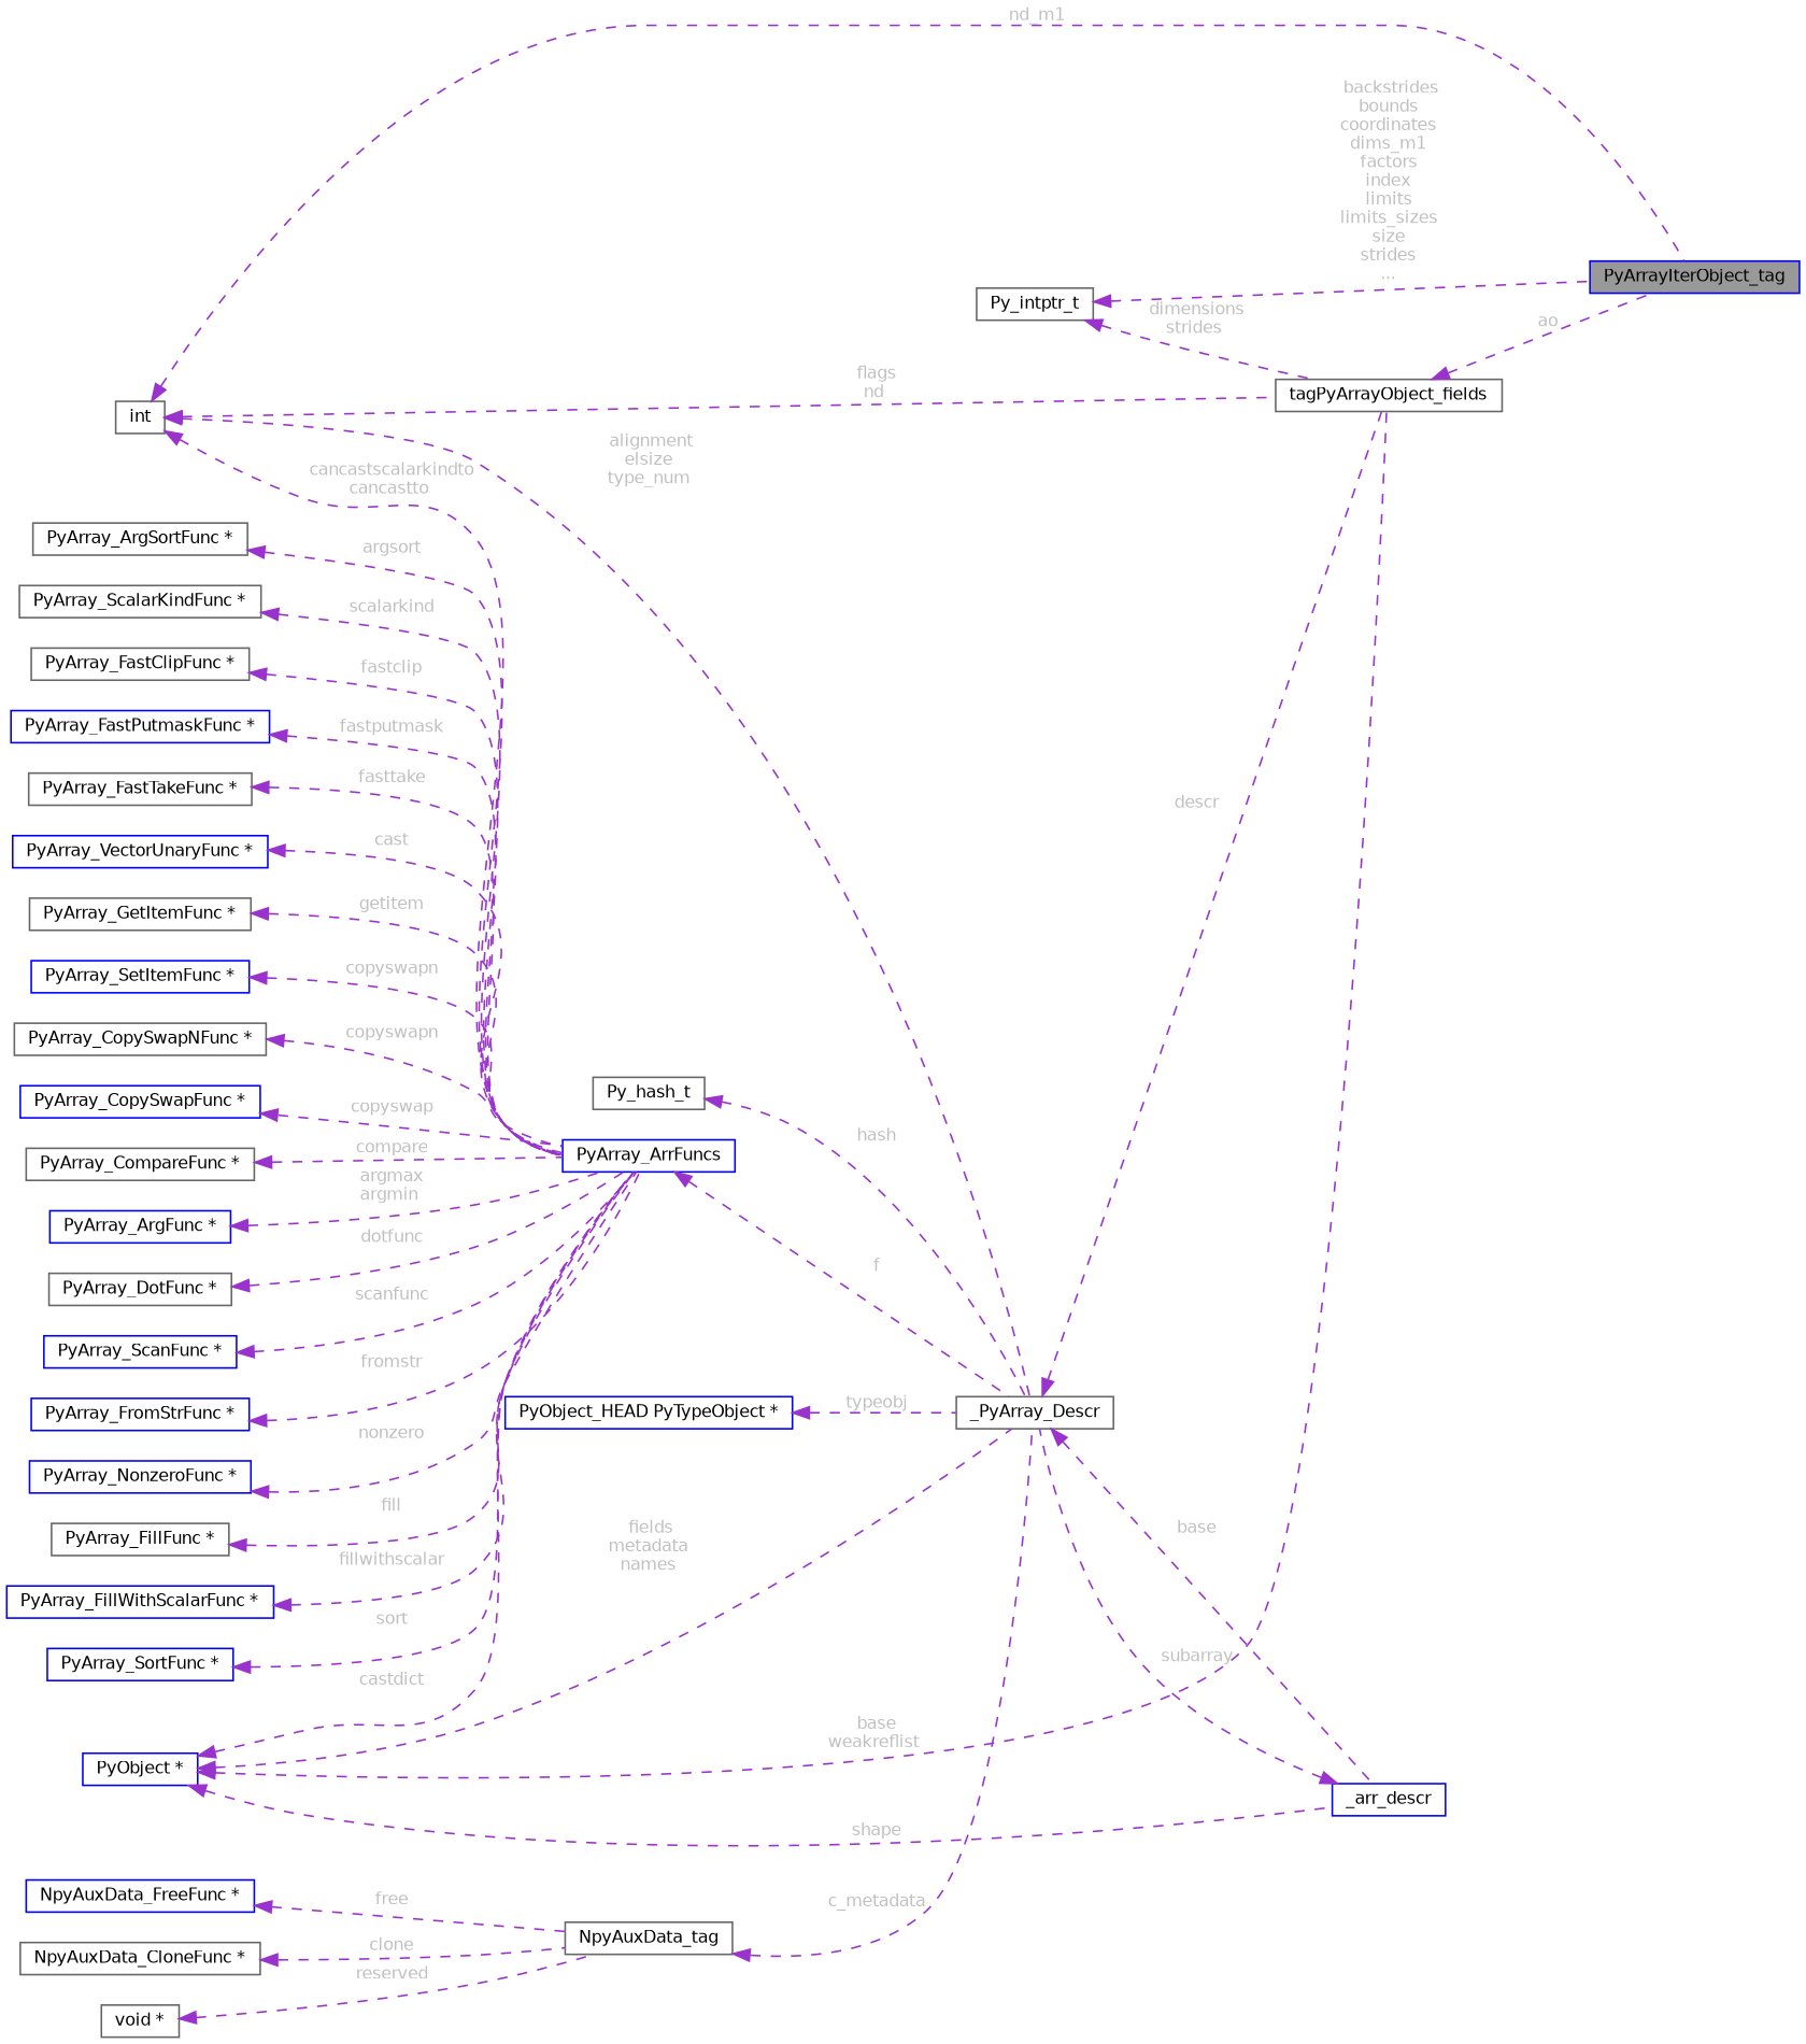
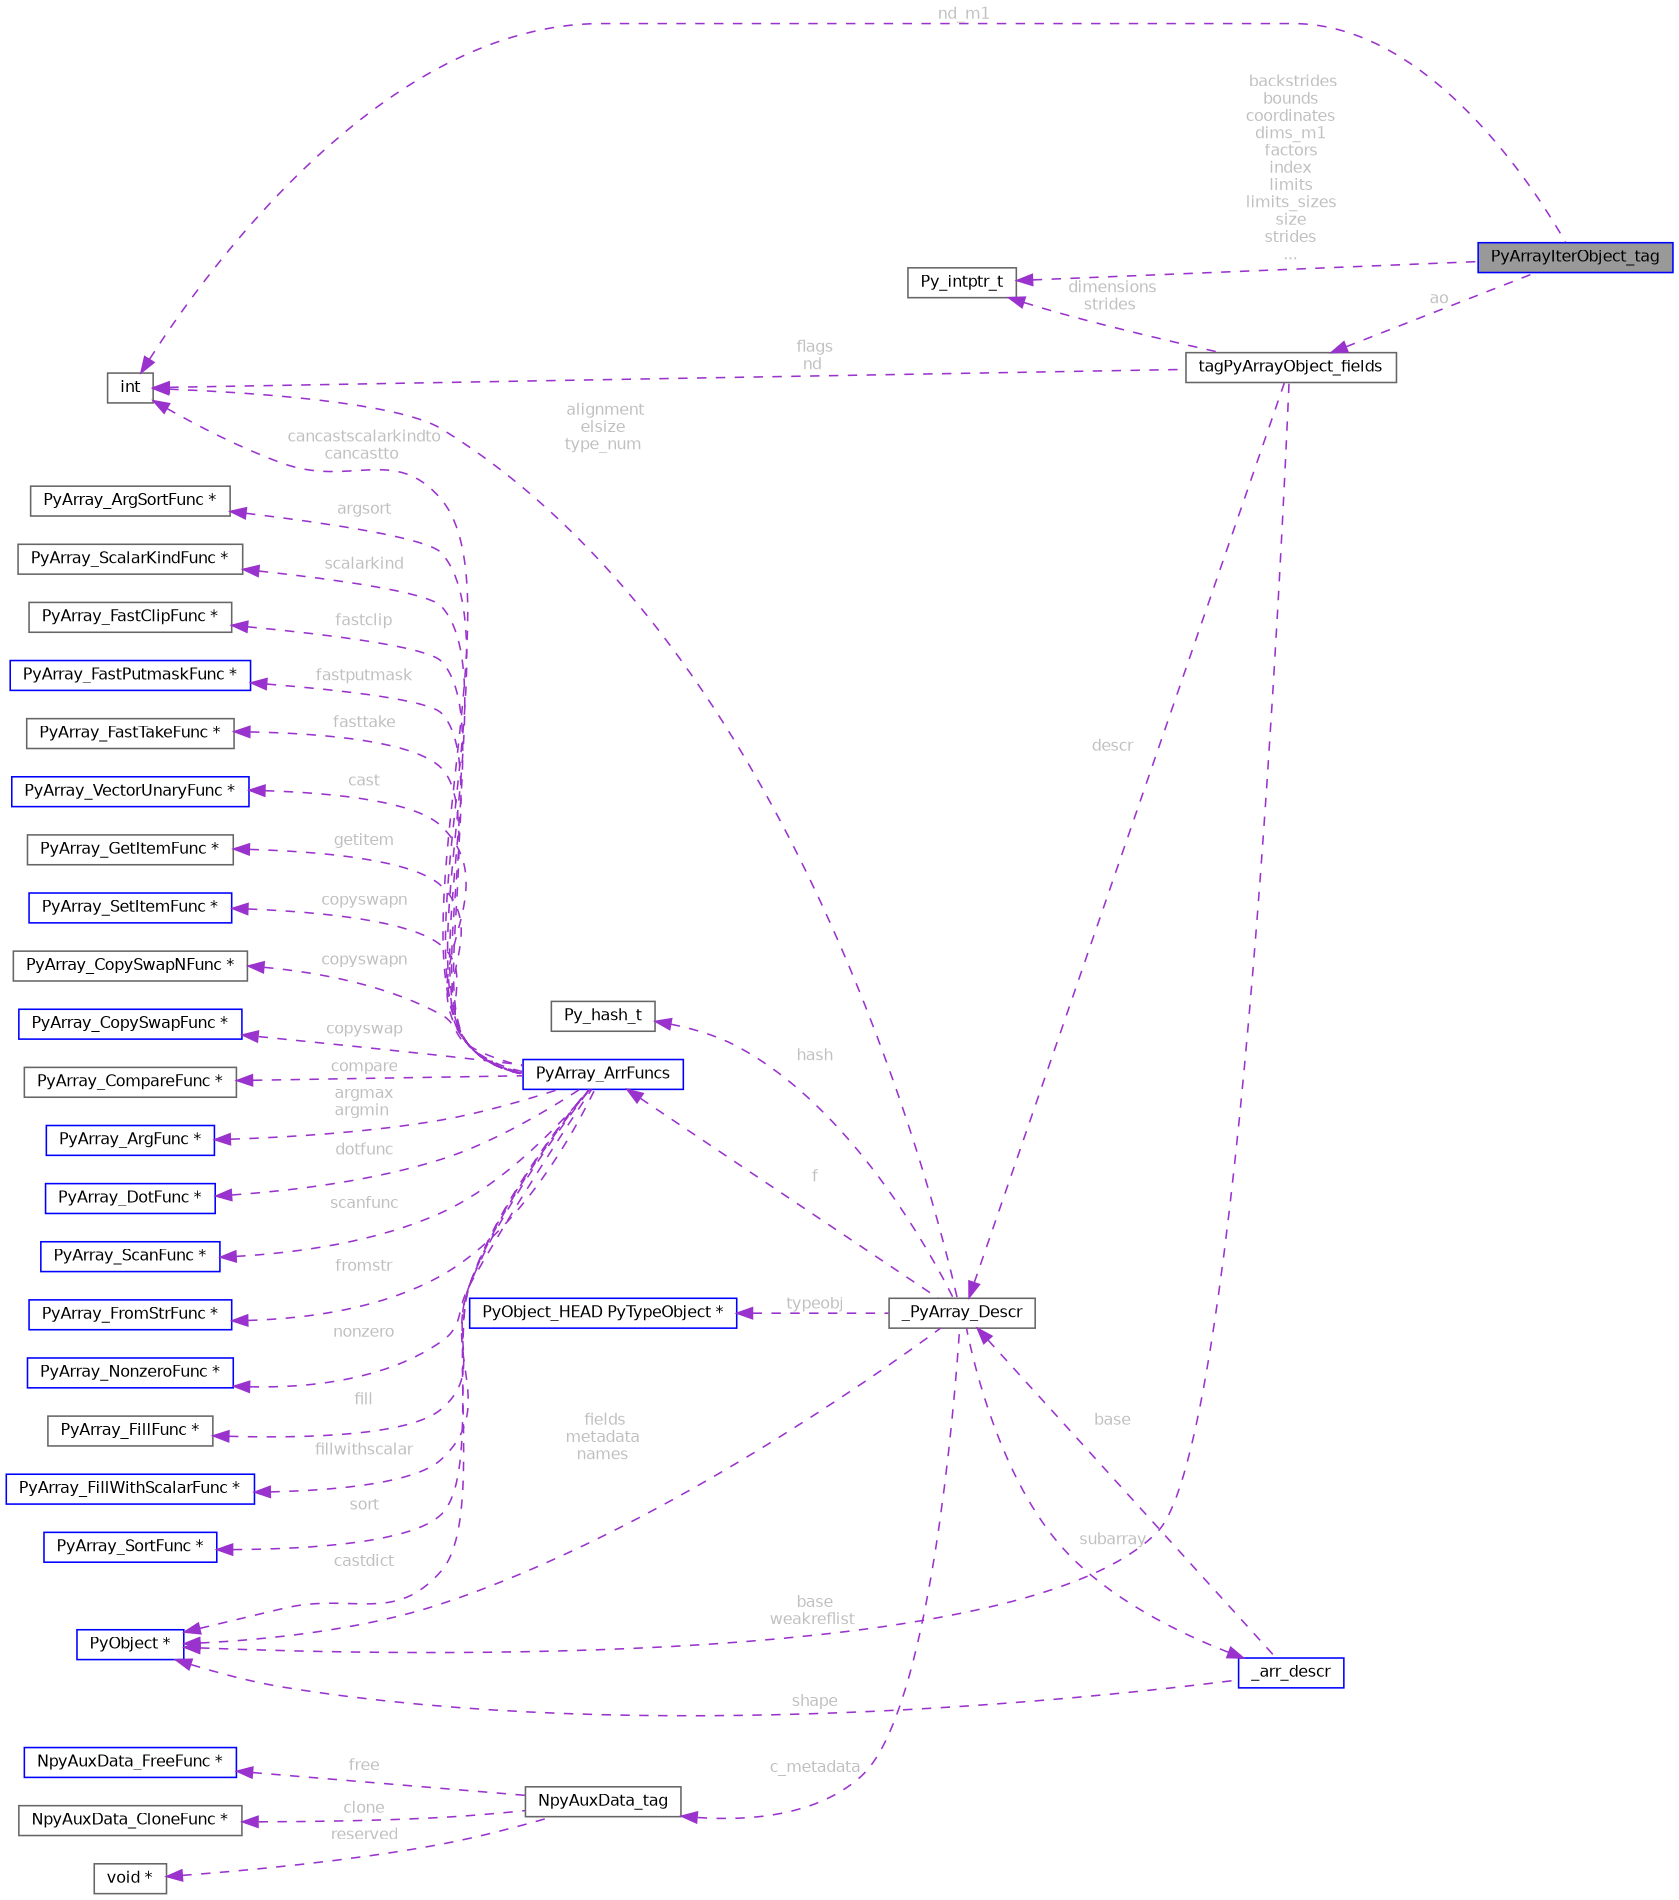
  digraph {
    rankdir=LR
    node [color=gray40 fillcolor=white fontname=Helvetica fontsize=10 shape=box style=filled]
    edge [color=darkorchid3 dir=back fontcolor=grey fontname=Helvetica fontsize=10 labelfontname=Helvetica labelfontsize=10 style=dashed]
    n1 [color=blue fillcolor=grey60 fontcolor=black height=0.2 label=PyArrayIterObject_tag width=0.4]
    n2 [height=0.2 label=int width=0.4]
    n3 [height=0.2 label=tagPyArrayObject_fields width=0.4]
    n4 [height=0.2 label=_PyArray_Descr width=0.4]
    n5 [color=blue height=0.2 label=PyArray_ArrFuncs width=0.4]
    n6 [color=blue height=0.2 label=_arr_descr width=0.4]
    n7 [height=0.2 label=Py_intptr_t width=0.4]
    n8 [color=blue height=0.2 label="PyObject *" width=0.4]
    n9 [color=blue height=0.2 label="PyObject_HEAD PyTypeObject *" width=0.4]
    n10 [color=blue height=0.2 label="PyArray_VectorUnaryFunc *" width=0.4]
    n11 [height=0.2 label="PyArray_GetItemFunc *" width=0.4]
    n12 [color=blue height=0.2 label="PyArray_SetItemFunc *" width=0.4]
    n13 [height=0.2 label="PyArray_CopySwapNFunc *" width=0.4]
    n14 [color=blue height=0.2 label="PyArray_CopySwapFunc *" width=0.4]
    n15 [height=0.2 label="PyArray_CompareFunc *" width=0.4]
    n16 [color=blue height=0.2 label="PyArray_ArgFunc *" width=0.4]
-   n17 [height=0.2 label="PyArray_DotFunc *" width=0.4]
+   n17 [color=blue height=0.2 label="PyArray_DotFunc *" width=0.4]
    n18 [color=blue height=0.2 label="PyArray_ScanFunc *" width=0.4]
    n19 [color=blue height=0.2 label="PyArray_FromStrFunc *" width=0.4]
    n20 [color=blue height=0.2 label="PyArray_NonzeroFunc *" width=0.4]
    n21 [height=0.2 label="PyArray_FillFunc *" width=0.4]
    n22 [color=blue height=0.2 label="PyArray_FillWithScalarFunc *" width=0.4]
    n23 [color=blue height=0.2 label="PyArray_SortFunc *" width=0.4]
    n24 [height=0.2 label="PyArray_ArgSortFunc *" width=0.4]
    n25 [height=0.2 label="PyArray_ScalarKindFunc *" width=0.4]
    n26 [height=0.2 label="PyArray_FastClipFunc *" width=0.4]
    n27 [color=blue height=0.2 label="PyArray_FastPutmaskFunc *" width=0.4]
    n28 [height=0.2 label="PyArray_FastTakeFunc *" width=0.4]
    n29 [height=0.2 label=NpyAuxData_tag width=0.4]
    n30 [color=blue height=0.2 label="NpyAuxData_FreeFunc *" width=0.4]
    n31 [height=0.2 label="NpyAuxData_CloneFunc *" width=0.4]
    n32 [height=0.2 label="void *" width=0.4]
    n33 [height=0.2 label=Py_hash_t width=0.4]
    n2 -> n1 [label=" nd_m1"]
    n2 -> n3 [label=" flags\nnd"]
    n2 -> n4 [label=" alignment\nelsize\ntype_num"]
    n2 -> n5 [label=" cancastscalarkindto\ncancastto"]
    n3 -> n1 [label=" ao"]
    n4 -> n3 [label=" descr"]
    n4 -> n6 [label=" base"]
    n5 -> n4 [label=" f"]
    n6 -> n4 [label=" subarray"]
    n7 -> n1 [label=" backstrides\nbounds\ncoordinates\ndims_m1\nfactors\nindex\nlimits\nlimits_sizes\nsize\nstrides\n..."]
    n7 -> n3 [label=" dimensions\nstrides"]
    n8 -> n3 [label=" base\nweakreflist"]
    n8 -> n4 [label=" fields\nmetadata\nnames"]
    n8 -> n5 [label=" castdict"]
    n8 -> n6 [label=" shape"]
    n9 -> n4 [label=" typeobj"]
    n10 -> n5 [label=" cast"]
    n11 -> n5 [label=" getitem"]
    n12 -> n5 [label=" copyswapn"]
    n13 -> n5 [label=" copyswapn"]
    n14 -> n5 [label=" copyswap"]
    n15 -> n5 [label=" compare"]
    n16 -> n5 [label=" argmax\nargmin"]
    n17 -> n5 [label=" dotfunc"]
    n18 -> n5 [label=" scanfunc"]
    n19 -> n5 [label=" fromstr"]
    n20 -> n5 [label=" nonzero"]
    n21 -> n5 [label=" fill"]
    n22 -> n5 [label=" fillwithscalar"]
    n23 -> n5 [label=" sort"]
    n24 -> n5 [label=" argsort"]
    n25 -> n5 [label=" scalarkind"]
    n26 -> n5 [label=" fastclip"]
    n27 -> n5 [label=" fastputmask"]
    n28 -> n5 [label=" fasttake"]
    n29 -> n4 [label=" c_metadata"]
    n30 -> n29 [label=" free"]
    n31 -> n29 [label=" clone"]
    n32 -> n29 [label=" reserved"]
    n33 -> n4 [label=" hash"]
  }
